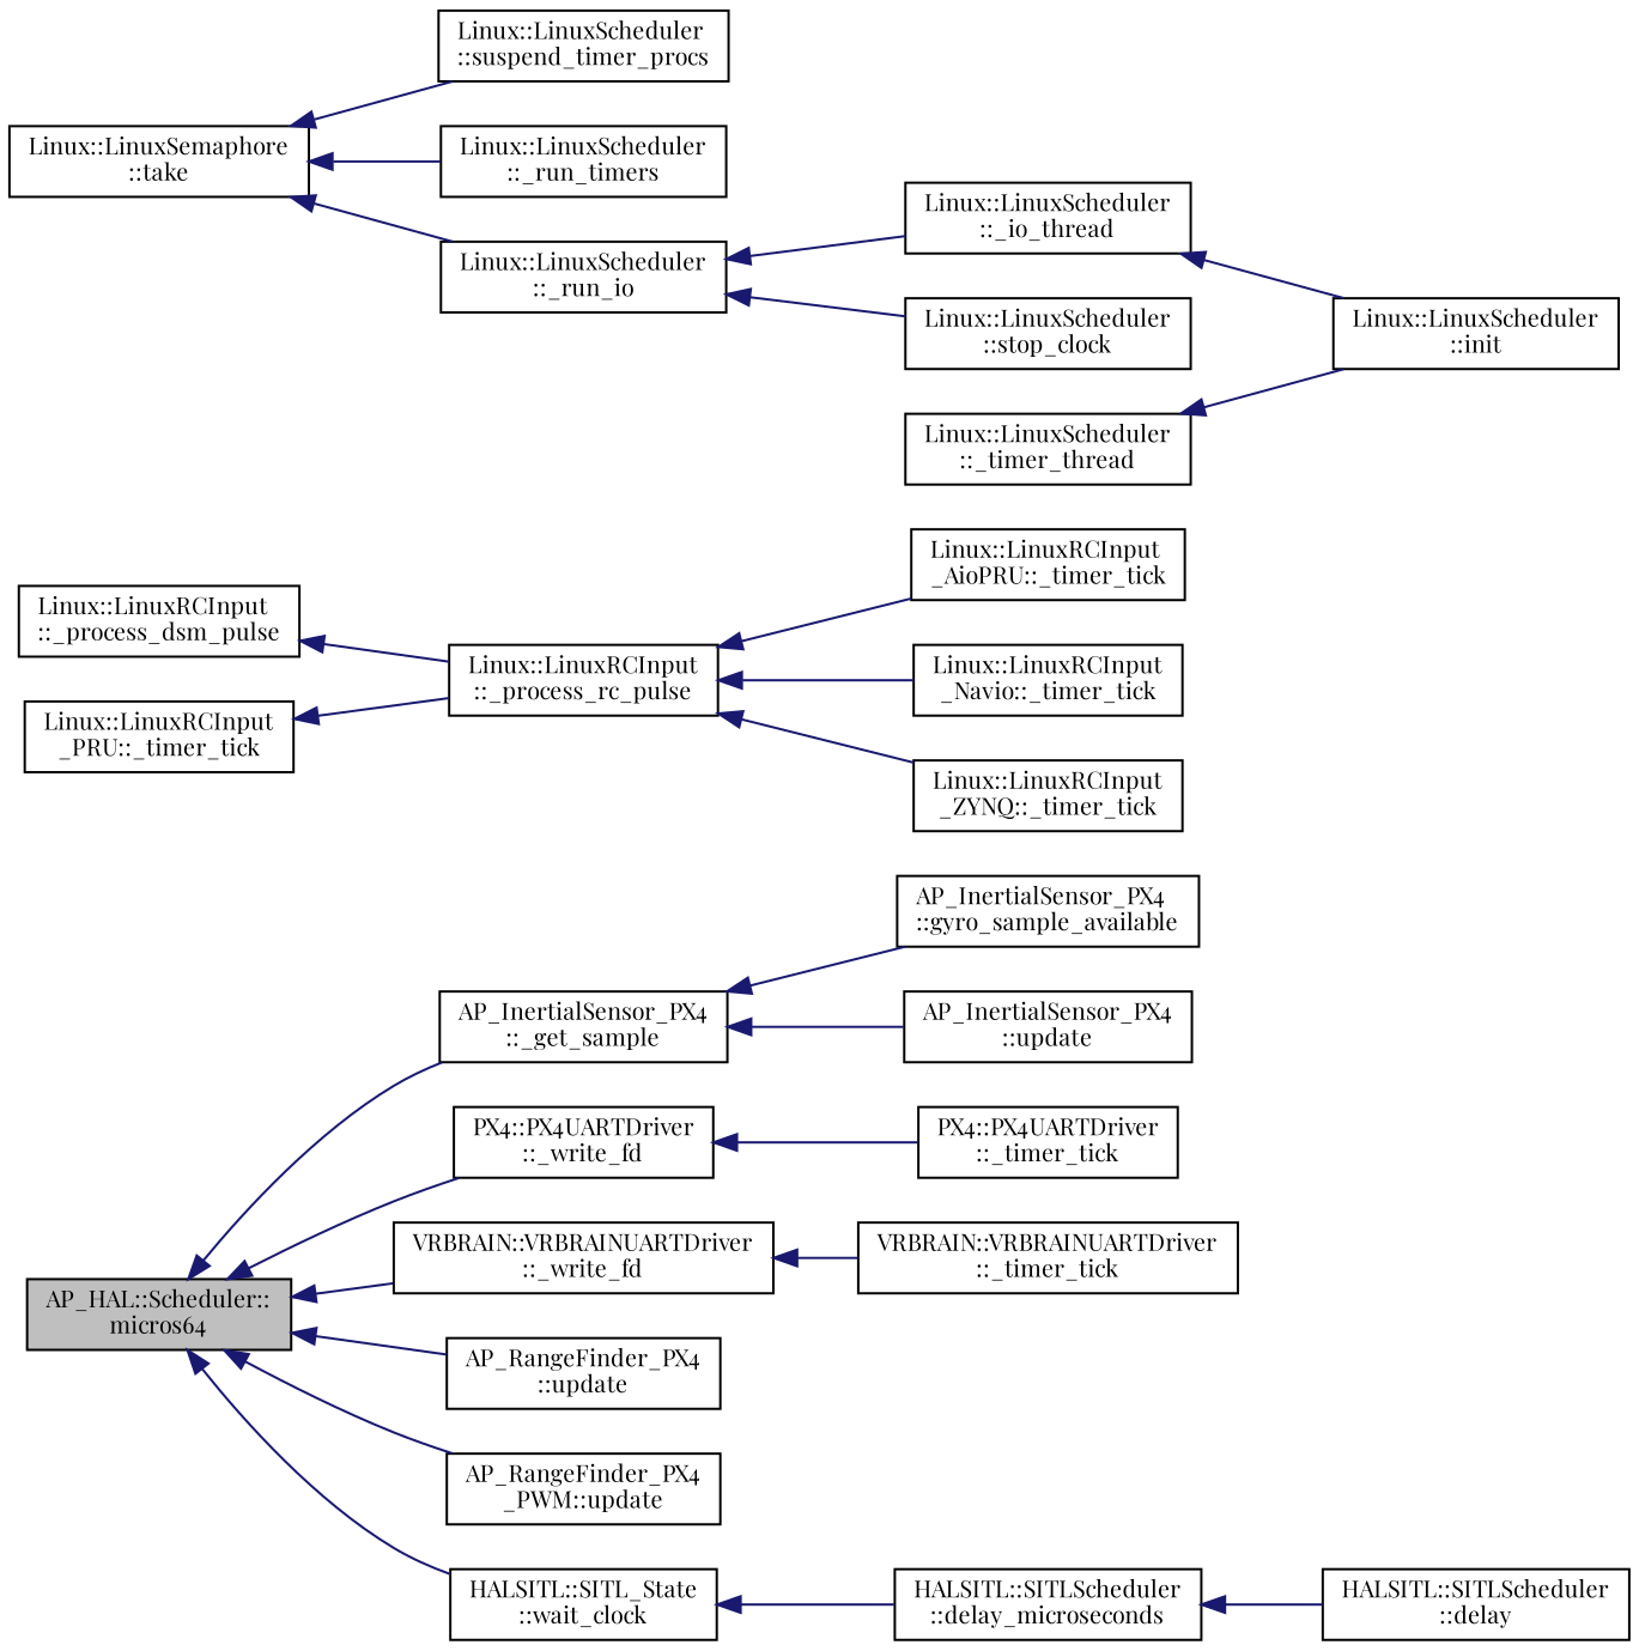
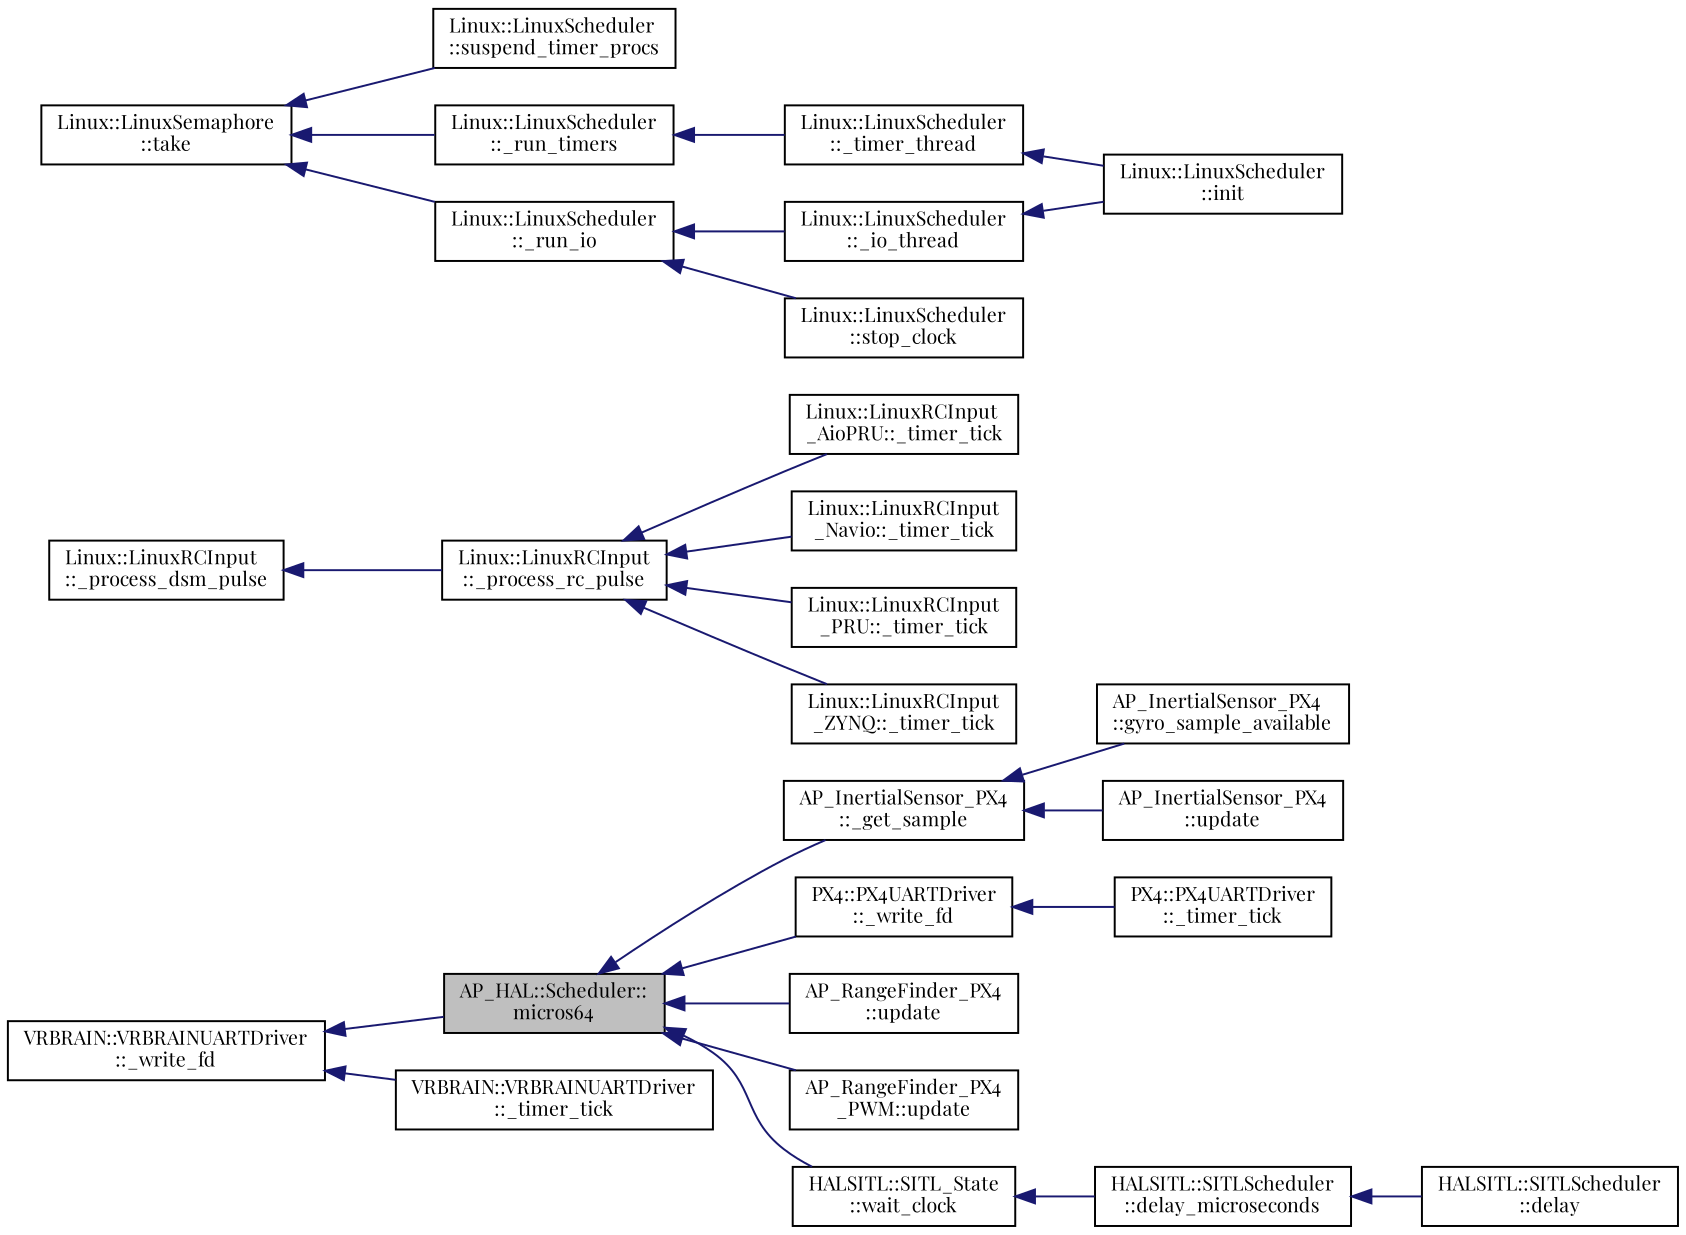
  digraph {
    fontname="Playfair Display"
    rankdir=LR
    node [color=black fillcolor=white fontname="Playfair Display" fontsize=10 shape=record style=filled]
    edge [color=midnightblue dir=back fontname="Playfair Display" fontsize=10 labelfontname=Helvetica labelfontsize=10 style=solid]
    n1 [fillcolor=grey75 fontcolor=black height=0.2 label="AP_HAL::Scheduler::\lmicros64" width=0.4]
    n2 [height=0.2 label="AP_InertialSensor_PX4\l::_get_sample" width=0.4]
    n3 [height=0.2 label="PX4::PX4UARTDriver\l::_write_fd" width=0.4]
    n4 [height=0.2 label="VRBRAIN::VRBRAINUARTDriver\l::_write_fd" width=0.4]
    n5 [height=0.2 label="AP_RangeFinder_PX4\l::update" width=0.4]
    n6 [height=0.2 label="AP_RangeFinder_PX4\l_PWM::update" width=0.4]
    n7 [height=0.2 label="HALSITL::SITL_State\l::wait_clock" width=0.4]
    n8 [height=0.2 label="AP_InertialSensor_PX4\l::gyro_sample_available" width=0.4]
    n9 [height=0.2 label="AP_InertialSensor_PX4\l::update" width=0.4]
    n10 [height=0.2 label="Linux::LinuxRCInput\l::_process_dsm_pulse" width=0.4]
    n11 [height=0.2 label="Linux::LinuxRCInput\l::_process_rc_pulse" width=0.4]
    n12 [height=0.2 label="PX4::PX4UARTDriver\l::_timer_tick" width=0.4]
    n13 [height=0.2 label="VRBRAIN::VRBRAINUARTDriver\l::_timer_tick" width=0.4]
    n14 [height=0.2 label="Linux::LinuxSemaphore\l::take" width=0.4]
    n15 [height=0.2 label="Linux::LinuxScheduler\l::suspend_timer_procs" width=0.4]
    n16 [height=0.2 label="Linux::LinuxScheduler\l::_run_timers" width=0.4]
    n17 [height=0.2 label="Linux::LinuxScheduler\l::_run_io" width=0.4]
    n18 [height=0.2 label="HALSITL::SITLScheduler\l::delay_microseconds" width=0.4]
    n19 [height=0.2 label="Linux::LinuxRCInput\l_AioPRU::_timer_tick" width=0.4]
    n20 [height=0.2 label="Linux::LinuxRCInput\l_Navio::_timer_tick" width=0.4]
    n21 [height=0.2 label="Linux::LinuxRCInput\l_PRU::_timer_tick" width=0.4]
    n22 [height=0.2 label="Linux::LinuxRCInput\l_ZYNQ::_timer_tick" width=0.4]
    n23 [height=0.2 label="Linux::LinuxScheduler\l::_timer_thread" width=0.4]
    n24 [height=0.2 label="Linux::LinuxScheduler\l::_io_thread" width=0.4]
    n25 [height=0.2 label="Linux::LinuxScheduler\l::stop_clock" width=0.4]
    n26 [height=0.2 label="Linux::LinuxScheduler\l::init" width=0.4]
    n27 [height=0.2 label="HALSITL::SITLScheduler\l::delay" width=0.4]
    n1 -> n2
    n1 -> n3
-   n1 -> n4
+   n4 -> n1
    n1 -> n5
    n1 -> n6
    n1 -> n7
    n2 -> n8
    n2 -> n9
    n3 -> n12
    n4 -> n13
    n7 -> n18
    n10 -> n11
    n11 -> n19
    n11 -> n20
-   n21 -> n11
+   n11 -> n21
    n11 -> n22
    n14 -> n15
    n14 -> n16
    n14 -> n17
+   n16 -> n23
    n17 -> n24
    n17 -> n25
    n18 -> n27
    n23 -> n26
    n24 -> n26
  }
